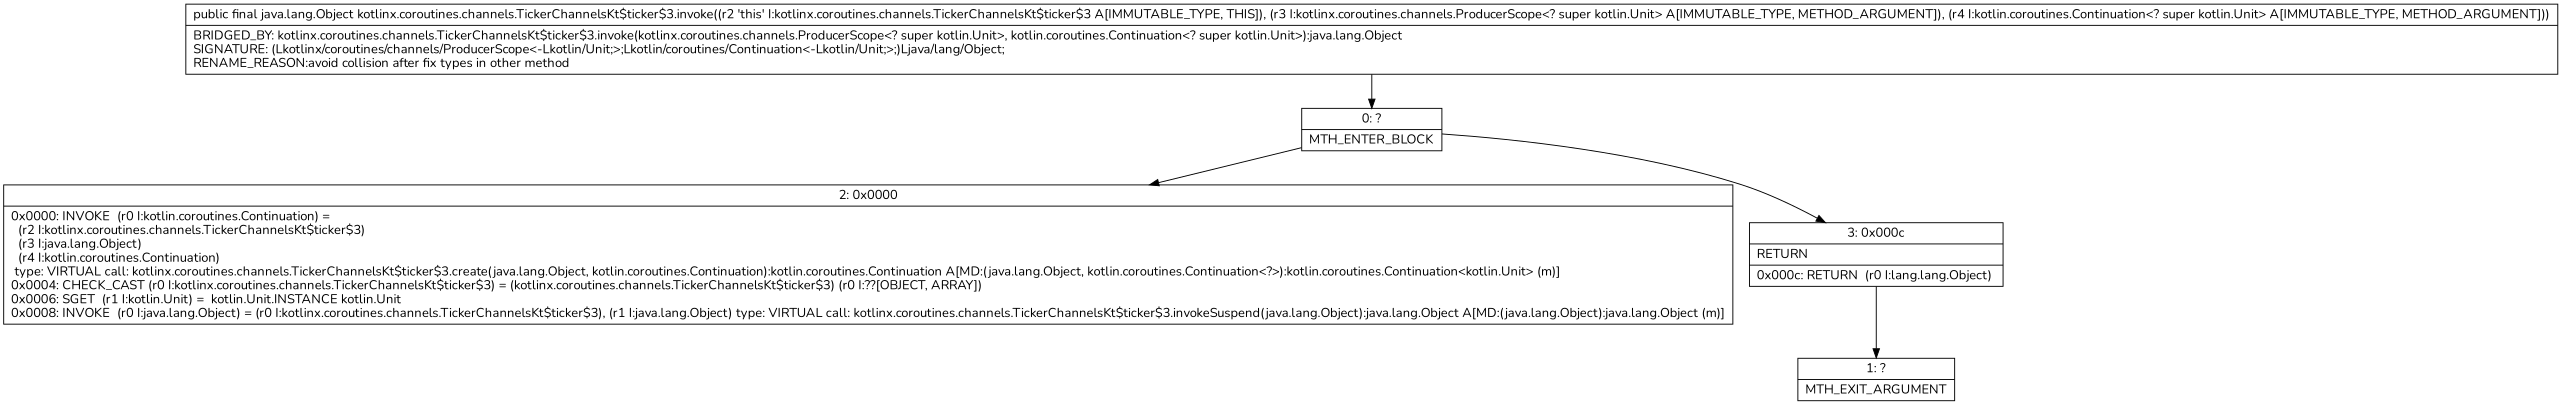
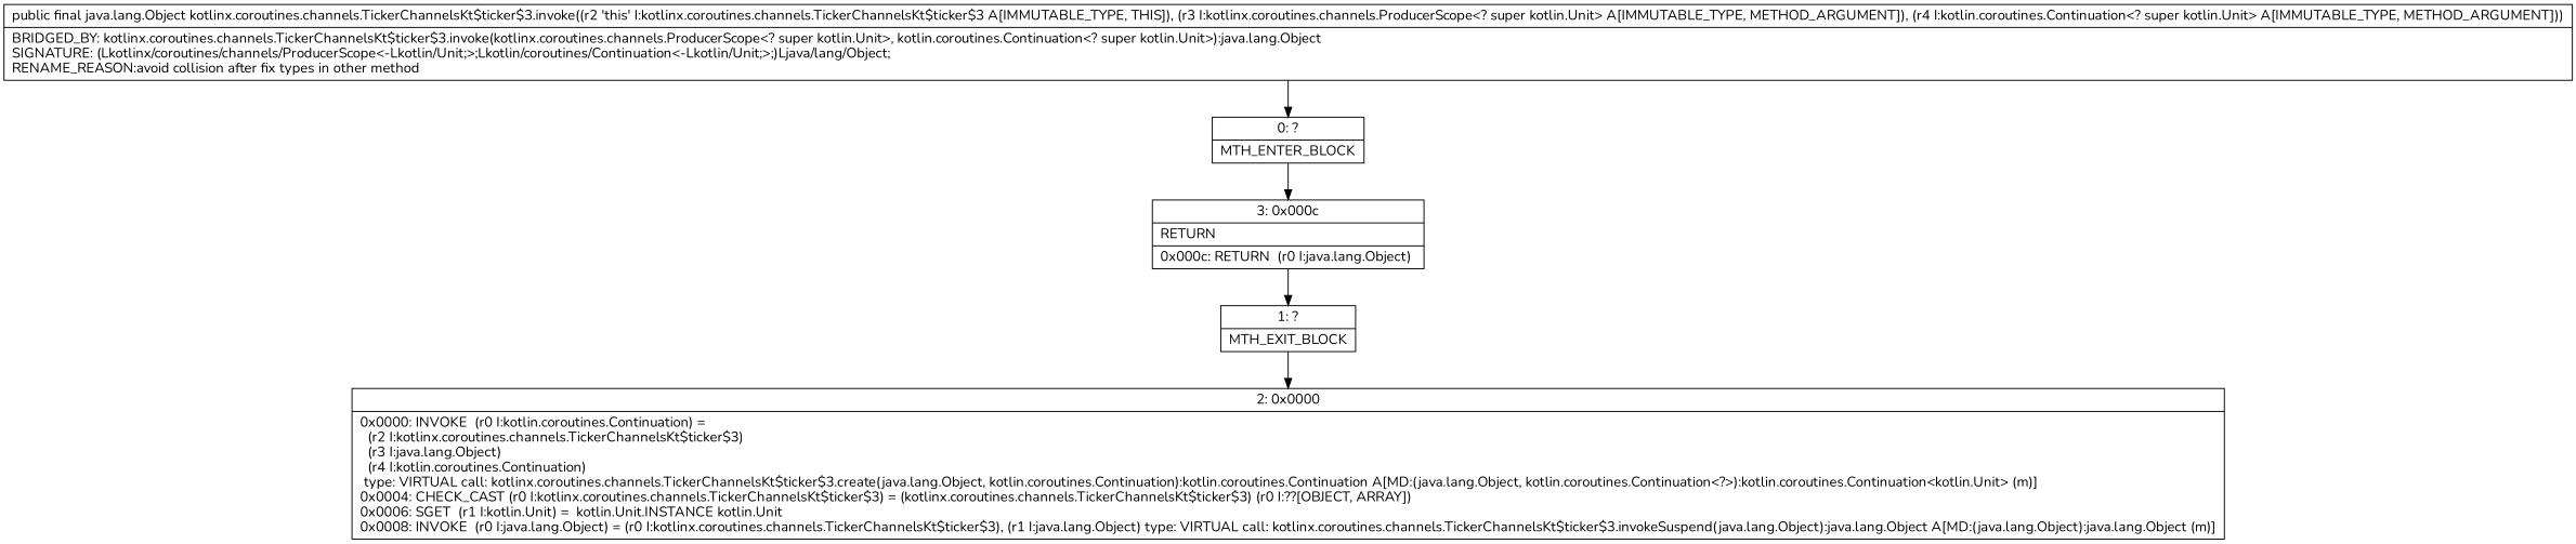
  digraph {
    fontname=Nunito
    node [fontname=Nunito shape=record]
    edge [fontname=Nunito]
    n1 [label="{0\:\ ?|MTH_ENTER_BLOCK\l}"]
    n2 [label="{2\:\ 0x0000|0x0000: INVOKE  (r0 I:kotlin.coroutines.Continuation) = \l  (r2 I:kotlinx.coroutines.channels.TickerChannelsKt$ticker$3)\l  (r3 I:java.lang.Object)\l  (r4 I:kotlin.coroutines.Continuation)\l type: VIRTUAL call: kotlinx.coroutines.channels.TickerChannelsKt$ticker$3.create(java.lang.Object, kotlin.coroutines.Continuation):kotlin.coroutines.Continuation A[MD:(java.lang.Object, kotlin.coroutines.Continuation\<?\>):kotlin.coroutines.Continuation\<kotlin.Unit\> (m)]\l0x0004: CHECK_CAST (r0 I:kotlinx.coroutines.channels.TickerChannelsKt$ticker$3) = (kotlinx.coroutines.channels.TickerChannelsKt$ticker$3) (r0 I:??[OBJECT, ARRAY]) \l0x0006: SGET  (r1 I:kotlin.Unit) =  kotlin.Unit.INSTANCE kotlin.Unit \l0x0008: INVOKE  (r0 I:java.lang.Object) = (r0 I:kotlinx.coroutines.channels.TickerChannelsKt$ticker$3), (r1 I:java.lang.Object) type: VIRTUAL call: kotlinx.coroutines.channels.TickerChannelsKt$ticker$3.invokeSuspend(java.lang.Object):java.lang.Object A[MD:(java.lang.Object):java.lang.Object (m)]\l}"]
-   n3 [label="{3\:\ 0x000c|RETURN\l|0x000c: RETURN  (r0 I:lang.lang.Object) \l}"]
-   n4 [label="{1\:\ ?|MTH_EXIT_ARGUMENT\l}"]
+   n3 [label="{3\:\ 0x000c|RETURN\l|0x000c: RETURN  (r0 I:java.lang.Object) \l}"]
+   n4 [label="{1\:\ ?|MTH_EXIT_BLOCK\l}"]
    n5 [label="{public final java.lang.Object kotlinx.coroutines.channels.TickerChannelsKt$ticker$3.invoke((r2 'this' I:kotlinx.coroutines.channels.TickerChannelsKt$ticker$3 A[IMMUTABLE_TYPE, THIS]), (r3 I:kotlinx.coroutines.channels.ProducerScope\<? super kotlin.Unit\> A[IMMUTABLE_TYPE, METHOD_ARGUMENT]), (r4 I:kotlin.coroutines.Continuation\<? super kotlin.Unit\> A[IMMUTABLE_TYPE, METHOD_ARGUMENT]))  | BRIDGED_BY: kotlinx.coroutines.channels.TickerChannelsKt$ticker$3.invoke(kotlinx.coroutines.channels.ProducerScope\<? super kotlin.Unit\>, kotlin.coroutines.Continuation\<? super kotlin.Unit\>):java.lang.Object\lSIGNATURE: (Lkotlinx\/coroutines\/channels\/ProducerScope\<\-Lkotlin\/Unit;\>;Lkotlin\/coroutines\/Continuation\<\-Lkotlin\/Unit;\>;)Ljava\/lang\/Object;\lRENAME_REASON:avoid collision after fix types in other method\l}"]
-   n1 -> n2
+   n4 -> n2
    n1 -> n3
    n3 -> n4
    n5 -> n1
  }
